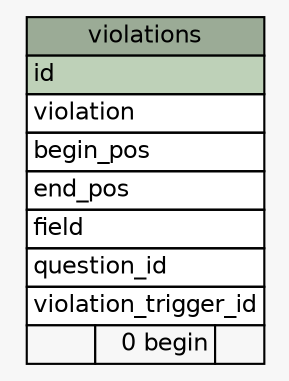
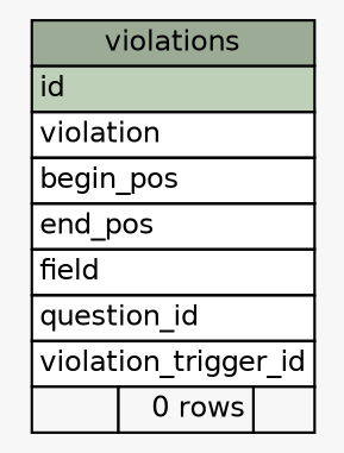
  digraph {
    bgcolor="#f7f7f7"
    fontname=Helvetica
    fontsize=11
    nodesep=0.18
    rankdir=TB
    ranksep=0.46
-   n1 [fontname=Helvetica fontsize=11 label=<     <TABLE BORDER="0" CELLBORDER="1" CELLSPACING="0" BGCOLOR="#ffffff">       <TR><TD COLSPAN="3" BGCOLOR="#9bab96" ALIGN="CENTER">violations</TD></TR>       <TR><TD PORT="id" COLSPAN="3" BGCOLOR="#bed1b8" ALIGN="LEFT">id</TD></TR>       <TR><TD PORT="violation" COLSPAN="3" ALIGN="LEFT">violation</TD></TR>       <TR><TD PORT="begin_pos" COLSPAN="3" ALIGN="LEFT">begin_pos</TD></TR>       <TR><TD PORT="end_pos" COLSPAN="3" ALIGN="LEFT">end_pos</TD></TR>       <TR><TD PORT="field" COLSPAN="3" ALIGN="LEFT">field</TD></TR>       <TR><TD PORT="question_id" COLSPAN="3" ALIGN="LEFT">question_id</TD></TR>       <TR><TD PORT="violation_trigger_id" COLSPAN="3" ALIGN="LEFT">violation_trigger_id</TD></TR>       <TR><TD ALIGN="LEFT" BGCOLOR="#f7f7f7">  </TD><TD ALIGN="RIGHT" BGCOLOR="#f7f7f7">0 begin</TD><TD ALIGN="RIGHT" BGCOLOR="#f7f7f7">  </TD></TR>     </TABLE>> shape=plaintext]
+   n1 [fontname=Helvetica fontsize=11 label=<     <TABLE BORDER="0" CELLBORDER="1" CELLSPACING="0" BGCOLOR="#ffffff">       <TR><TD COLSPAN="3" BGCOLOR="#9bab96" ALIGN="CENTER">violations</TD></TR>       <TR><TD PORT="id" COLSPAN="3" BGCOLOR="#bed1b8" ALIGN="LEFT">id</TD></TR>       <TR><TD PORT="violation" COLSPAN="3" ALIGN="LEFT">violation</TD></TR>       <TR><TD PORT="begin_pos" COLSPAN="3" ALIGN="LEFT">begin_pos</TD></TR>       <TR><TD PORT="end_pos" COLSPAN="3" ALIGN="LEFT">end_pos</TD></TR>       <TR><TD PORT="field" COLSPAN="3" ALIGN="LEFT">field</TD></TR>       <TR><TD PORT="question_id" COLSPAN="3" ALIGN="LEFT">question_id</TD></TR>       <TR><TD PORT="violation_trigger_id" COLSPAN="3" ALIGN="LEFT">violation_trigger_id</TD></TR>       <TR><TD ALIGN="LEFT" BGCOLOR="#f7f7f7">  </TD><TD ALIGN="RIGHT" BGCOLOR="#f7f7f7">0 rows</TD><TD ALIGN="RIGHT" BGCOLOR="#f7f7f7">  </TD></TR>     </TABLE>> shape=plaintext]
  }
